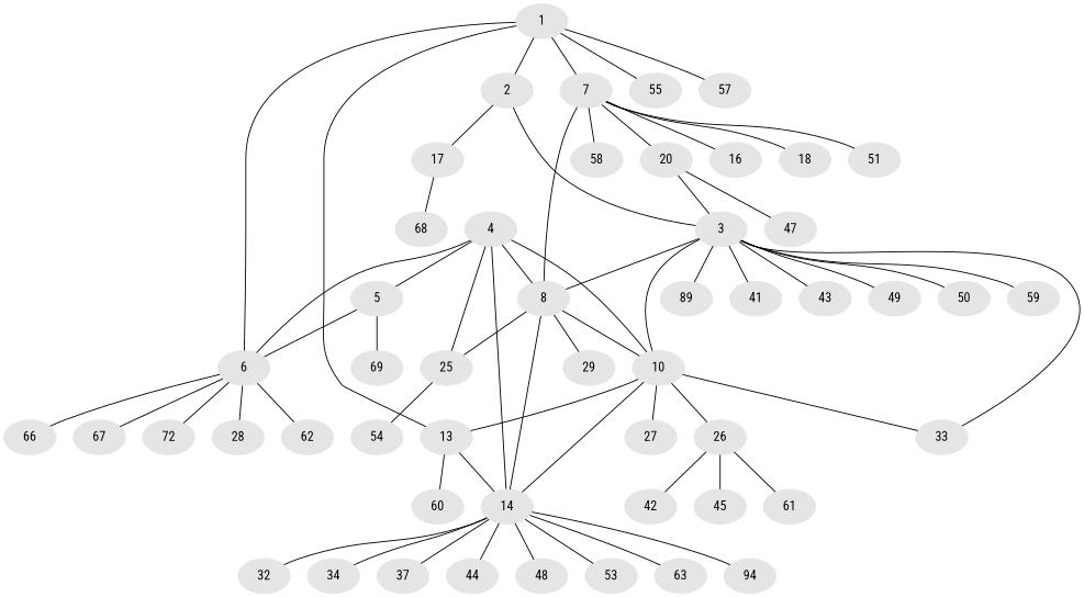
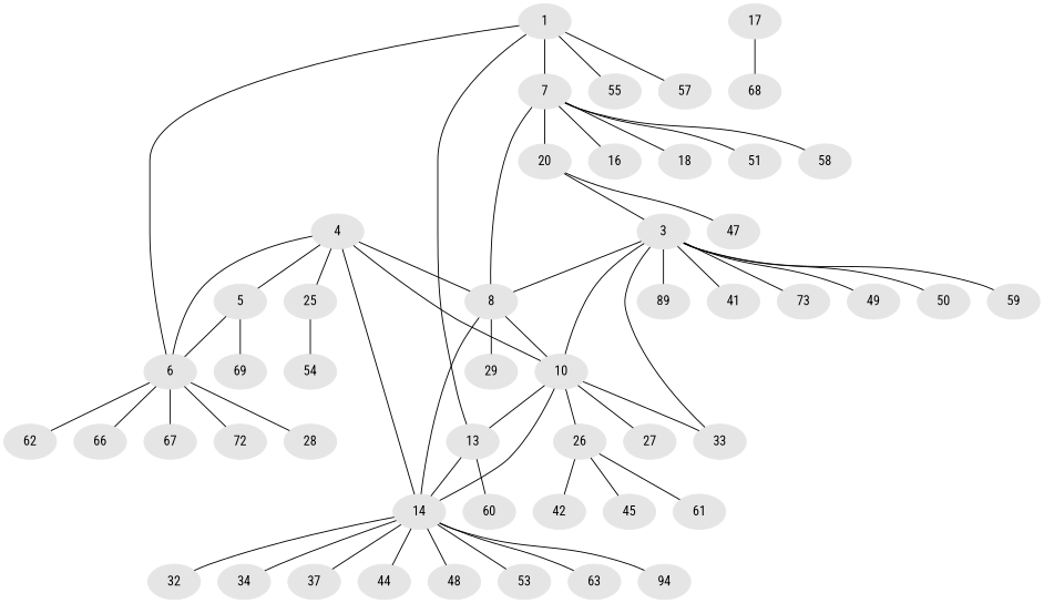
  graph {
    fontname="Roboto Condensed"
    node [color=gray90 fontname="Roboto Condensed" style=filled]
    edge [fontname="Roboto Condensed"]
    1 [super="+39"]
-   2 [super="+22"]
    6 [super="+24"]
    7 [super="+9"]
    13
    55
    57
    3 [super="+11"]
    17 [super="+65"]
    8 [super="+12"]
    10 [super="+52"]
    n12 [label=89 super="+36"]
    33
    41
-   43
+   43 [label=73]
    49
    50
    59
    28
    62
    66
    67
    72
    16 [super="+23"]
    18 [super="+70"]
    20 [super="+30"]
    51
    58 [super="+71"]
    14 [super="+15"]
    60
    68
    25 [super="+35"]
    29
    26 [super="+31"]
    27 [super="+46"]
    4 [super="+38"]
    5 [super="+21"]
    69
    32
    34
    37
    44
    48
    53
    63
    n46 [label=94]
    54
    47
    42
    45
    61
-   1 -- 2
    1 -- 6
    1 -- 7
    1 -- 13
    1 -- 55
    1 -- 57
-   2 -- 3
-   2 -- 17
    6 -- 28
    6 -- 62
    6 -- 66
    6 -- 67
    6 -- 72
    7 -- 8 [weight=2]
    7 -- 16
    7 -- 18
    7 -- 20
    7 -- 51
    7 -- 58
    13 -- 14 [weight=2]
    13 -- 60
    3 -- 8
    3 -- 10
    3 -- n12
    3 -- 33
    3 -- 41
    3 -- 43
    3 -- 49
    3 -- 50
    3 -- 59
    17 -- 68
    8 -- 10
    8 -- 14
-   8 -- 25
    8 -- 29
    10 -- 13
    10 -- 33
    10 -- 14
    10 -- 26
    10 -- 27
    20 -- 3
    20 -- 47
    14 -- 32
    14 -- 34
    14 -- 37
    14 -- 44
    14 -- 48
    14 -- 53
    14 -- 63
    14 -- n46
    25 -- 54
    26 -- 42
    26 -- 45
    26 -- 61
    4 -- 6
    4 -- 8
    4 -- 10
    4 -- 14
    4 -- 25
    4 -- 5
    5 -- 6
    5 -- 69
  }
